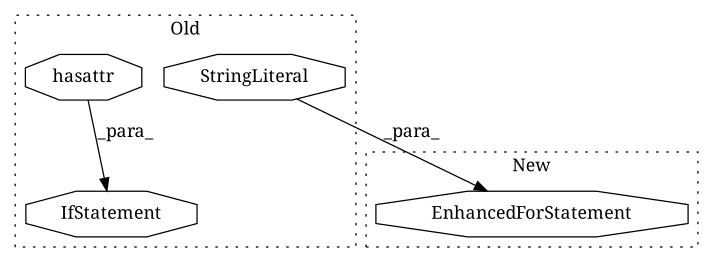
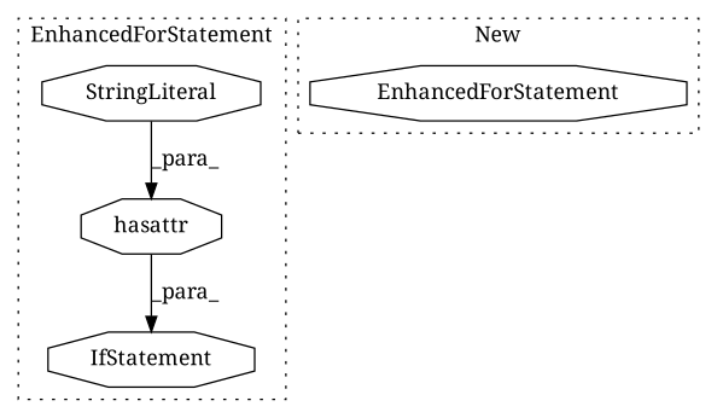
  digraph {
    fontname="Noto Serif"
    node [fontname="Noto Serif" shape=octagon]
    edge [fontname="Noto Serif"]
    n1 [a=32 l="8,1" label=hasattr s="1916,1940"]
    n2 [a=45 l=10 label=StringLiteral s=1930]
    n3 [a=25 l="4,2" label=IfStatement s="1912,1941"]
    n4 [a=70 l="57,2" label=EnhancedForStatement s="3767,3869"]
    subgraph cluster_1 {
-     label=Old
+     label=EnhancedForStatement
      style=dotted
      n1
      n2
      n3
    }
    subgraph cluster_2 {
      label=New
      style=dotted
      n4
    }
    n1 -> n3 [label=_para_]
-   n2 -> n4 [label=_para_]
+   n2 -> n1 [label=_para_]
  }
